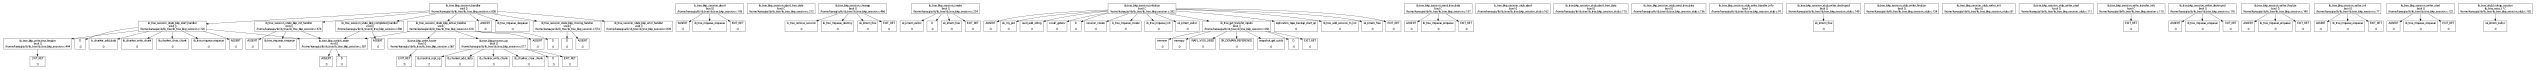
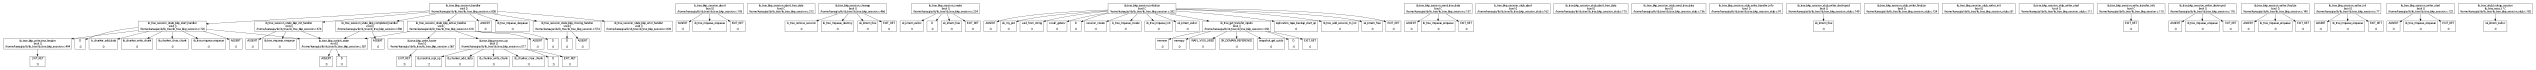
  digraph {
    fontname=Roboto
    node [fontname=Roboto shape=box]
    edge [color=black fontname=Roboto style=solid]
    n1 [label="ib_trse_bkp_process_op\n bool ()\n/home/kanaujia/ib/ib_trse/ib_trse_bkp_session.c:517"]
    n2 [label="ib_marshal_repl_op\n\n:2"]
    n3 [label="ib_chunker_add_data\n\n:0"]
    n4 [label="ib_chunker_write_chunk\n\n:0"]
    n5 [label="ib_chunker_clear_chunk\n\n:0"]
    n6 [label="D\n\n:0"]
    n7 [label="EXIT_RET\n\n:0"]
    n8 [label="ib_trse_bkp_session_abort\n bool ()\n/home/kanaujia/ib/ib_trse/ib_trse_bkp_session.c:193"]
    n9 [label="ASSERT\n\n:0"]
    n10 [label="ib_trse_mqueue_enqueue\n\n:0"]
    n11 [label="EXIT_RET\n\n:0"]
    n12 [label="ib_trse_bkp_session_abort_trse_data\n bool ()\n/home/kanaujia/ib/ib_trse/ib_trse_bkp_session.c:212"]
    n13 [label="ib_trse_bkp_session_cleanup\n bool ()\n/home/kanaujia/ib/ib_trse/ib_trse_bkp_session.c:466"]
    n14 [label="ib_trse_remove_session\n\n:0"]
    n15 [label="ib_trse_mqueue_destroy\n\n:0"]
    n16 [label="sk_kmem_free\n\n:0"]
    n17 [label="EXIT_RET\n\n:0"]
    n18 [label="ib_trse_bkp_session_create\n bool ()\n/home/kanaujia/ib/ib_trse/ib_trse_bkp_session.c:224"]
    n19 [label="sk_kmem_zalloc\n\n:0"]
    n20 [label="D\n\n:0"]
    n21 [label="sk_kmem_free\n\n:0"]
    n22 [label="EXIT_RET\n\n:0"]
    n23 [label="ib_trse_bkp_session_handler\n void ()\n/home/kanaujia/ib/ib_trse/ib_trse_bkp_session.c:808"]
    n24 [label="ASSERT\n\n:0"]
    n25 [label="ib_trse_mqueue_dequeue\n\n:0"]
    n26 [label="ib_trse_session_state_bkp_start_handler\n void ()\n/home/kanaujia/ib/ib_trse/ib_trse_bkp_session.c:720"]
    n27 [label="ib_trse_session_state_bkp_init_handler\n void ()\n/home/kanaujia/ib/ib_trse/ib_trse_bkp_session.c:676"]
    n28 [label="ib_trse_session_state_bkp_active_handler\n void ()\n/home/kanaujia/ib/ib_trse/ib_trse_bkp_session.c:618"]
    n29 [label="ib_trse_session_state_bkp_completed_handler\n void ()\n/home/kanaujia/ib/ib_trse/ib_trse_bkp_session.c:586"]
    n30 [label="ib_trse_session_state_bkp_closing_handler\n void ()\n/home/kanaujia/ib/ib_trse/ib_trse_bkp_session.c:574"]
    n31 [label="ib_trse_session_state_bkp_error_handler\n void ()\n/home/kanaujia/ib/ib_trse/ib_trse_bkp_session.c:609"]
    n32 [label="ASSERT\n\n:0"]
    n33 [label="ib_trse_bkp_switch_state\n void ()\n/home/kanaujia/ib/ib_trse/ib_trse_bkp_session.c:501"]
    n34 [label="ib_trse_bkp_write_trse_header\n bool ()\n/home/kanaujia/ib/ib_trse/ib_trse_bkp_session.c:494"]
    n35 [label="D\n\n:0"]
    n36 [label="ib_chunker_add_data\n\n:0"]
    n37 [label="ib_chunker_write_chunk\n\n:0"]
    n38 [label="ib_chunker_clear_chunk\n\n:0"]
    n39 [label="ib_trse_mqueue_enqueue\n\n:0"]
    n40 [label="ASSERT\n\n:0"]
    n41 [label="ib_trse_mqueue_enqueue\n\n:0"]
    n42 [label="ASSERT\n\n:0"]
    n43 [label="D\n\n:0"]
    n44 [label="ib_trse_bkp_write_footer\n bool ()\n/home/kanaujia/ib/ib_trse/ib_trse_bkp_session.c:567"]
    n45 [label="ASSERT\n\n:0"]
    n46 [label="ASSERT\n\n:0"]
    n47 [label="D\n\n:0"]
    n48 [label="ASSERT\n\n:0"]
    n49 [label="D\n\n:0"]
    n50 [label="EXIT_RET\n\n:0"]
    n51 [label="EXIT_RET\n\n:0"]
    n52 [label="ib_trse_bkp_session_initialize\n bool ()\n/home/kanaujia/ib/ib_trse/ib_trse_bkp_session.c:332"]
    n53 [label="ASSERT\n\n:0"]
    n54 [label="sk_my_pid\n\n:0"]
-   n55 [label="uuid_add_string\n\n:0"]
+   n55 [label="uuid_from_string\n\n:0"]
    n56 [label="oscall_getenv\n\n:0"]
    n57 [label="D\n\n:0"]
    n58 [label="session_create\n\n:0"]
    n59 [label="ib_trse_mqueue_create\n\n:0"]
    n60 [label="ib_trse_mqueue_init\n\n:0"]
    n61 [label="sk_kmem_zalloc\n\n:0"]
    n62 [label="ib_trse_get_transfer_inputs\n bool ()\n/home/kanaujia/ib/ib_trse/ib_trse_bkp_session.c:256"]
    n63 [label="replication_tape_backup_start_op\n\n:0"]
    n64 [label="ib_trse_add_session_to_list\n\n:0"]
    n65 [label="sk_kmem_free\n\n:0"]
    n66 [label="EXIT_RET\n\n:0"]
    n67 [label="memset\n\n:0"]
    n68 [label="memcpy\n\n:0"]
    n69 [label="WAFL_VVOL_MSID\n\n:0"]
    n70 [label="SK_DOMAIN_REFERENCE\n\n:0"]
    n71 [label="snapshot_get_uuids\n\n:0"]
    n72 [label="D\n\n:0"]
    n73 [label="EXIT_RET\n\n:0"]
    n74 [label="ib_trse_bkp_session_send_trse_data\n bool ()\n/home/kanaujia/ib/ib_trse/ib_trse_bkp_session.c:157"]
    n75 [label="ASSERT\n\n:0"]
    n76 [label="ib_trse_mqueue_enqueue\n\n:0"]
    n77 [label="EXIT_RET\n\n:0"]
    n78 [label="ib_trse_bkp_session_stub_abort\n bool ()\n/home/kanaujia/ib/ib_trse/ib_trse_bkp_session_stub.c:162"]
    n79 [label="ib_trse_bkp_session_stub_abort_trse_data\n bool ()\n/home/kanaujia/ib/ib_trse/ib_trse_bkp_session_stub.c:173"]
    n80 [label="ib_trse_bkp_session_stub_send_trse_data\n bool ()\n/home/kanaujia/ib/ib_trse/ib_trse_bkp_session_stub.c:136"]
    n81 [label="ib_trse_bkp_session_stub_write_transfer_info\n bool ()\n/home/kanaujia/ib/ib_trse/ib_trse_bkp_session_stub.c:97"]
    n82 [label="ib_trse_bkp_session_stub_writer_destroyed\n bool ()\n/home/kanaujia/ib/ib_trse/ib_trse_bkp_session_stub.c:149"]
    n83 [label="sk_kmem_free\n\n:0"]
    n84 [label="ib_trse_bkp_session_stub_writer_finalize\n bool ()\n/home/kanaujia/ib/ib_trse/ib_trse_bkp_session_stub.c:124"]
    n85 [label="ib_trse_bkp_session_stub_writer_init\n bool ()\n/home/kanaujia/ib/ib_trse/ib_trse_bkp_session_stub.c:81"]
    n86 [label="ib_trse_bkp_session_stub_writer_start\n bool ()\n/home/kanaujia/ib/ib_trse/ib_trse_bkp_session_stub.c:111"]
    n87 [label="ib_trse_bkp_session_write_transfer_info\n bool ()\n/home/kanaujia/ib/ib_trse/ib_trse_bkp_session.c:110"]
    n88 [label="EXIT_RET\n\n:0"]
    n89 [label="ib_trse_bkp_session_writer_destroyed\n bool ()\n/home/kanaujia/ib/ib_trse/ib_trse_bkp_session.c:176"]
    n90 [label="ASSERT\n\n:0"]
    n91 [label="ib_trse_mqueue_enqueue\n\n:0"]
    n92 [label="EXIT_RET\n\n:0"]
    n93 [label="ib_trse_bkp_session_writer_finalize\n bool ()\n/home/kanaujia/ib/ib_trse/ib_trse_bkp_session.c:140"]
    n94 [label="ASSERT\n\n:0"]
    n95 [label="ib_trse_mqueue_enqueue\n\n:0"]
    n96 [label="EXIT_RET\n\n:0"]
    n97 [label="ib_trse_bkp_session_writer_init\n bool ()\n/home/kanaujia/ib/ib_trse/ib_trse_bkp_session.c:77"]
    n98 [label="ASSERT\n\n:0"]
    n99 [label="ib_trse_mqueue_enqueue\n\n:0"]
    n100 [label="EXIT_RET\n\n:0"]
    n101 [label="ib_trse_bkp_session_writer_start\n bool ()\n/home/kanaujia/ib/ib_trse/ib_trse_bkp_session.c:122"]
    n102 [label="ASSERT\n\n:0"]
    n103 [label="ib_trse_mqueue_enqueue\n\n:0"]
    n104 [label="EXIT_RET\n\n:0"]
    n105 [label="ib_trse_stub_lookup_session\n ib_trse_sess_t * ()\n/home/kanaujia/ib/ib_trse/ib_trse_bkp_session_stub.c:182"]
    n106 [label="sk_kmem_zalloc\n\n:0"]
    n1 -> n2
    n1 -> n3
    n1 -> n4
    n1 -> n5
    n1 -> n6
    n1 -> n7
    n8 -> n9
    n8 -> n10
    n8 -> n11
    n13 -> n14
    n13 -> n15
    n13 -> n16
    n13 -> n17
    n18 -> n19
    n18 -> n20
    n18 -> n21
    n18 -> n22
    n23 -> n24
    n23 -> n25
    n23 -> n26
    n23 -> n27
    n23 -> n28
    n23 -> n29
    n23 -> n30
    n23 -> n31
    n26 -> n32
    n26 -> n33
    n26 -> n34
    n26 -> n35
    n26 -> n36
    n26 -> n37
    n26 -> n38
    n26 -> n39
    n27 -> n33
    n27 -> n40
    n27 -> n41
    n28 -> n1
    n28 -> n33
    n28 -> n42
    n28 -> n43
    n28 -> n44
    n29 -> n33
    n29 -> n45
    n30 -> n46
    n30 -> n47
    n33 -> n48
    n33 -> n49
    n34 -> n50
    n44 -> n51
    n52 -> n53
    n52 -> n54
    n52 -> n55
    n52 -> n56
    n52 -> n57
    n52 -> n58
    n52 -> n59
    n52 -> n60
    n52 -> n61
    n52 -> n62
    n52 -> n63
    n52 -> n64
    n52 -> n65
    n52 -> n66
    n62 -> n67
    n62 -> n68
    n62 -> n69
    n62 -> n70
    n62 -> n71
    n62 -> n72
    n62 -> n73
    n74 -> n75
    n74 -> n76
    n74 -> n77
    n82 -> n83
    n87 -> n88
    n89 -> n90
    n89 -> n91
    n89 -> n92
    n93 -> n94
    n93 -> n95
    n93 -> n96
    n97 -> n98
    n97 -> n99
    n97 -> n100
    n101 -> n102
    n101 -> n103
    n101 -> n104
    n105 -> n106
  }
